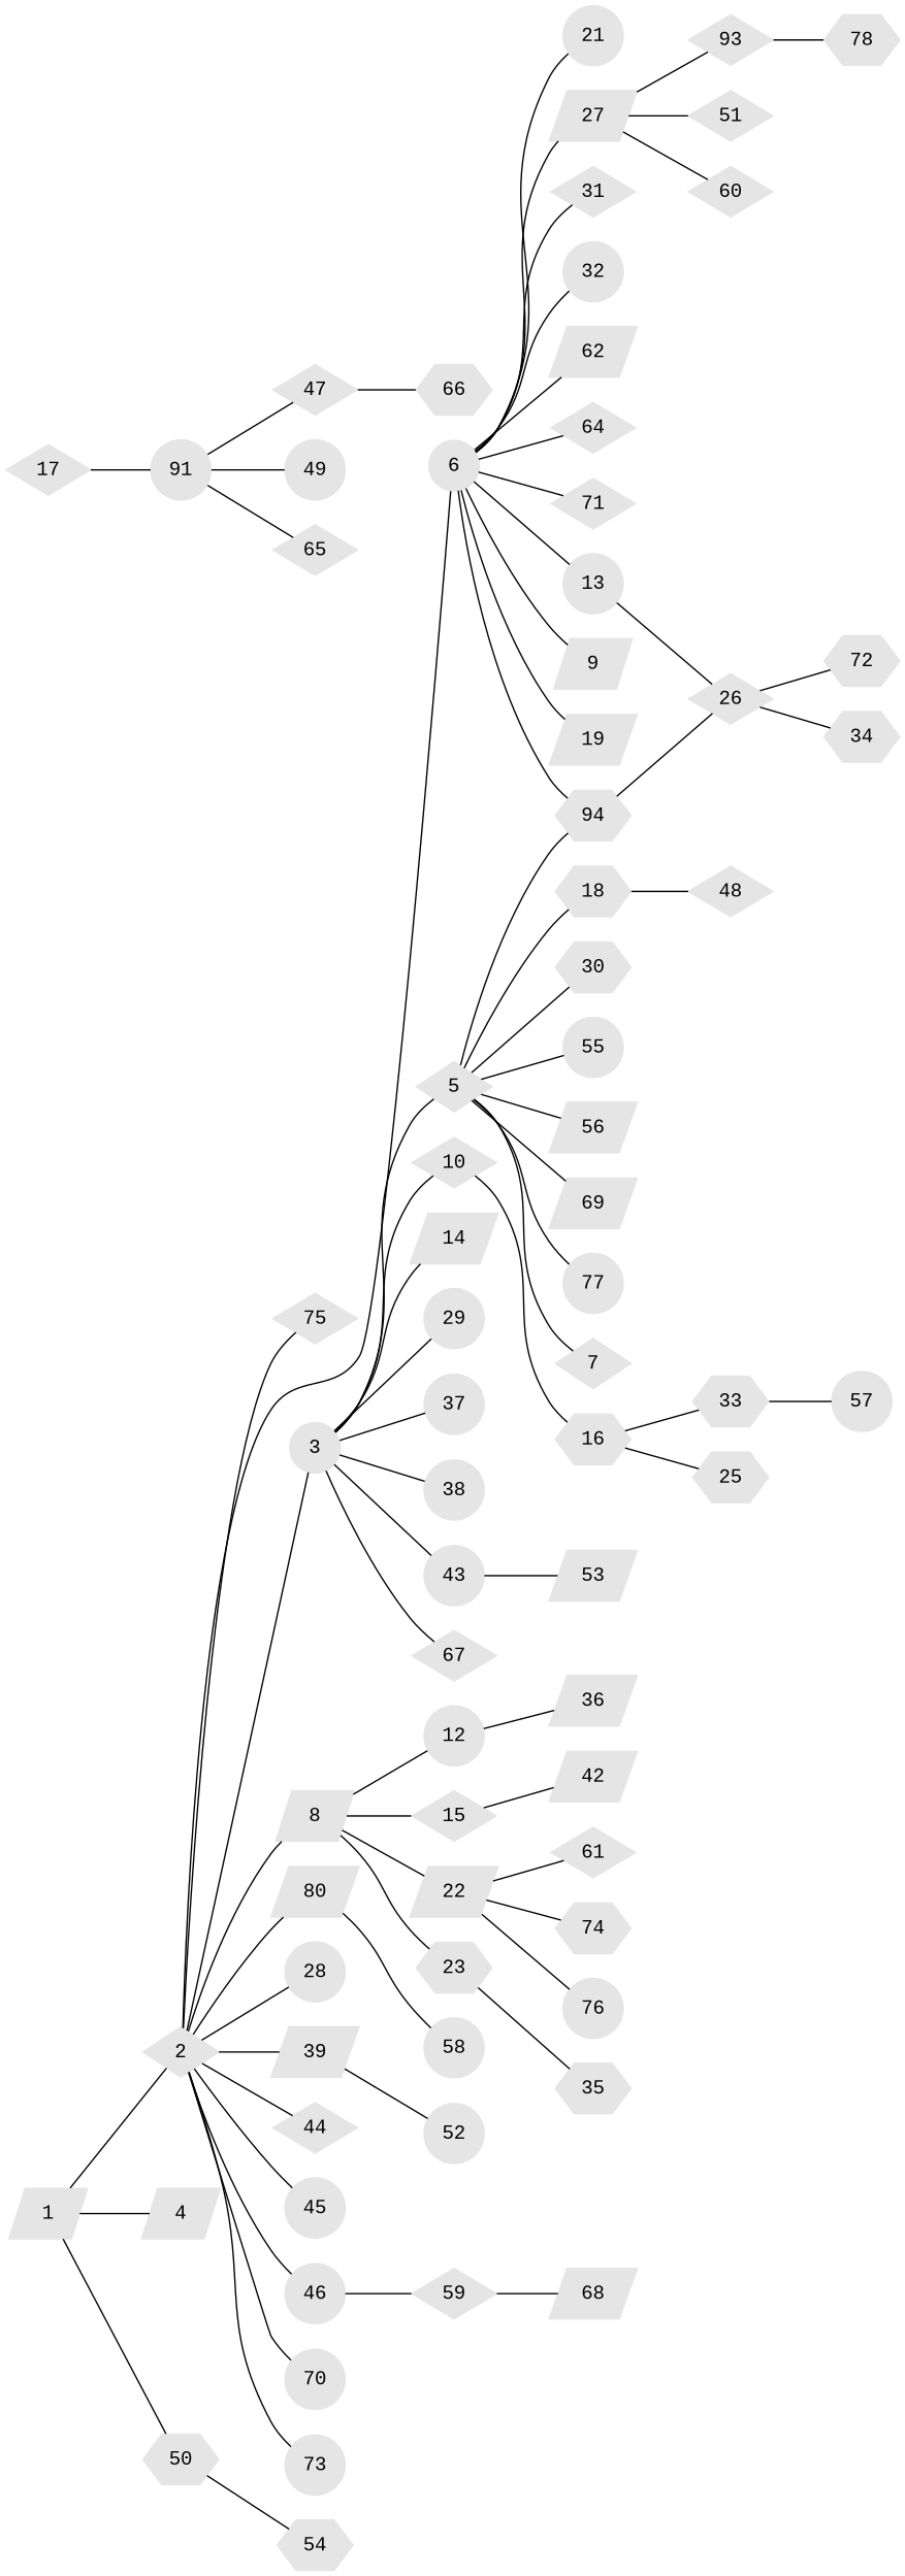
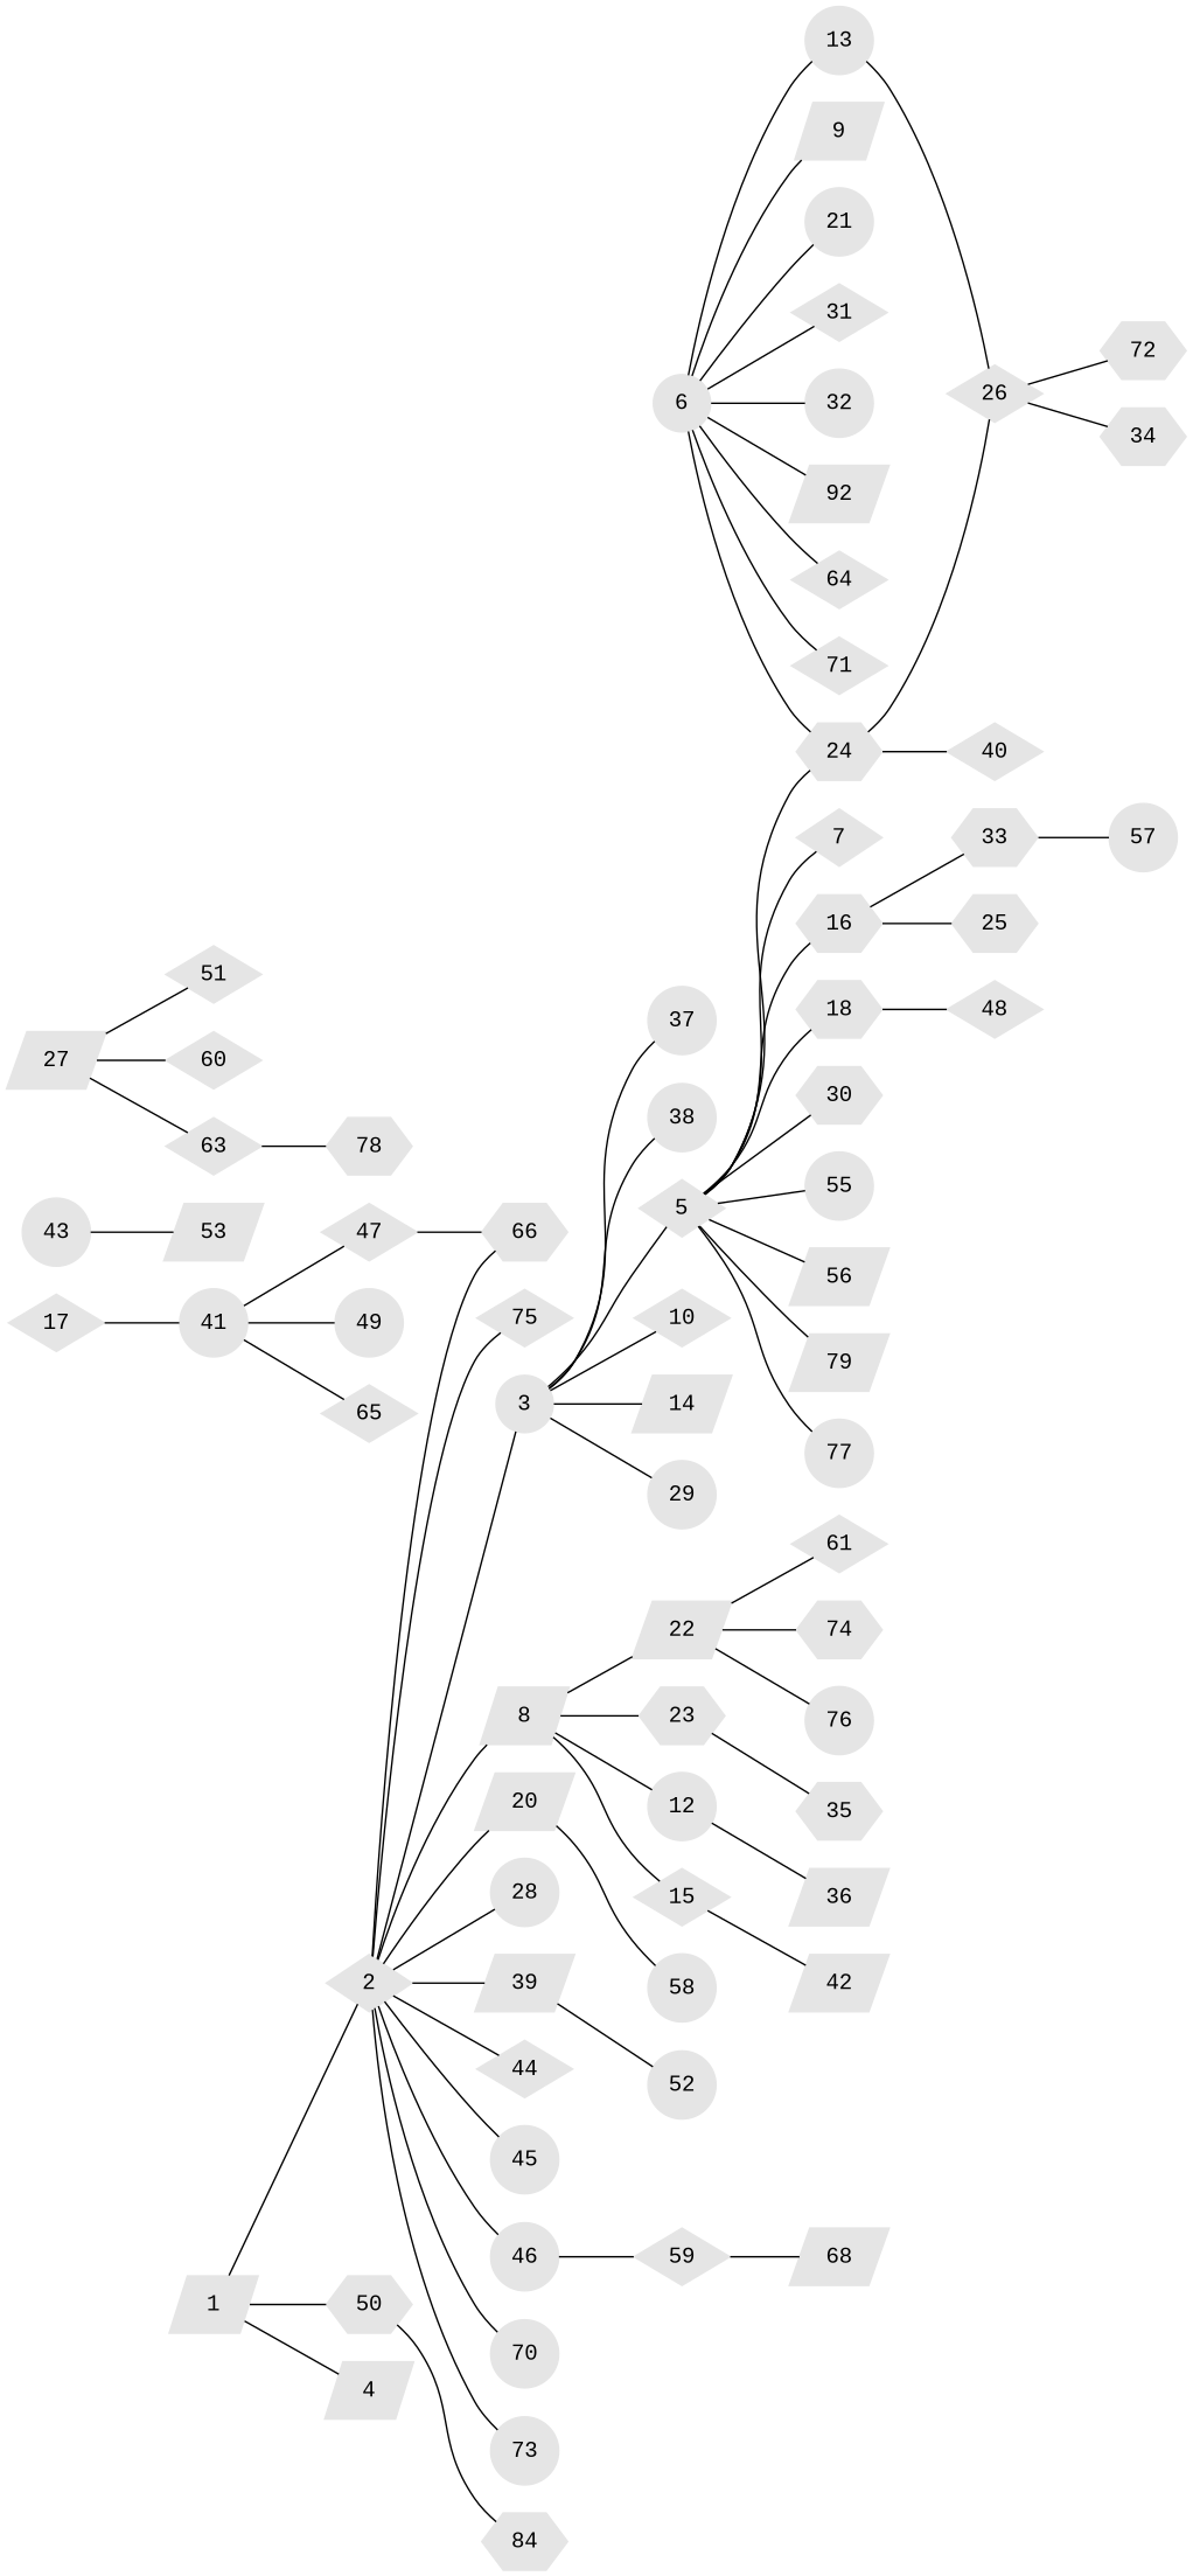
  graph {
    fontname="Liberation Mono"
    rankdir=LR
    node [color=gray90 fontname="Liberation Mono" shape=circle style=filled]
    edge [fontname="Liberation Mono"]
    1 [shape=parallelogram]
    2 [shape=diamond]
    4 [shape=parallelogram]
    50 [shape=hexagon]
    3
    6
    8 [shape=parallelogram]
-   20 [shape=parallelogram label=80]
+   20 [shape=parallelogram]
    28
    39 [shape=parallelogram]
    44 [shape=diamond]
    45
    46
    70
    73
    75 [shape=diamond]
-   54 [shape=hexagon]
+   54 [shape=hexagon label=84]
    5 [shape=diamond]
    10 [shape=diamond]
    14 [shape=parallelogram]
    29
    37
    38
    43
-   67 [shape=diamond]
-   24 [shape=hexagon label=94]
+   24 [shape=hexagon]
    9 [shape=parallelogram]
    13
-   19 [shape=parallelogram]
    21
    27 [shape=parallelogram]
    31 [shape=diamond]
    32
-   62 [shape=parallelogram]
+   62 [shape=parallelogram label=92]
    64 [shape=diamond]
    71 [shape=diamond]
    12
    15 [shape=diamond]
    22 [shape=parallelogram]
    23 [shape=hexagon]
    58
    52
    59 [shape=diamond]
    7 [shape=diamond]
    16 [shape=hexagon]
    18 [shape=hexagon]
    30 [shape=hexagon]
    55
    56 [shape=parallelogram]
-   69 [shape=parallelogram]
+   69 [shape=parallelogram label=79]
    77
    53 [shape=parallelogram]
    25 [shape=hexagon]
    33 [shape=hexagon]
    48 [shape=diamond]
    26 [shape=diamond]
+   40 [shape=diamond]
    51 [shape=diamond]
    60 [shape=diamond]
-   63 [shape=diamond label=93]
+   63 [shape=diamond]
    36 [shape=parallelogram]
    42 [shape=parallelogram]
    61 [shape=diamond]
    74 [shape=hexagon]
    76
    35 [shape=hexagon]
-   41 [label=91]
+   41
    17 [shape=diamond]
    34 [shape=hexagon]
    72 [shape=hexagon]
    57
    47 [shape=diamond]
    49
    65 [shape=diamond]
    78 [shape=hexagon]
    66 [shape=hexagon]
    68 [shape=parallelogram]
    1 -- 2
    1 -- 4
    1 -- 50
    2 -- 3
-   2 -- 6
+   2 -- 66
    2 -- 8
    2 -- 20
    2 -- 28
    2 -- 39
    2 -- 44
    2 -- 45
    2 -- 46
    2 -- 70
    2 -- 73
    2 -- 75
    50 -- 54
    3 -- 5
    3 -- 10
    3 -- 14
    3 -- 29
    3 -- 37
    3 -- 38
-   3 -- 43
-   3 -- 67
    6 -- 24
    6 -- 9
    6 -- 13
-   6 -- 19
    6 -- 21
-   6 -- 27
    6 -- 31
    6 -- 32
    6 -- 62
    6 -- 64
    6 -- 71
    8 -- 12
    8 -- 15
    8 -- 22
    8 -- 23
    20 -- 58
    39 -- 52
    46 -- 59
    5 -- 24
    5 -- 7
-   10 -- 16
+   5 -- 16
    5 -- 18
    5 -- 30
    5 -- 55
    5 -- 56
    5 -- 69
    5 -- 77
    43 -- 53
    24 -- 26
+   24 -- 40
    13 -- 26
    27 -- 51
    27 -- 60
    27 -- 63
    12 -- 36
    15 -- 42
    22 -- 61
    22 -- 74
    22 -- 76
    23 -- 35
    59 -- 68
    16 -- 25
    16 -- 33
    18 -- 48
    33 -- 57
    26 -- 34
    26 -- 72
    63 -- 78
    41 -- 47
    41 -- 49
    41 -- 65
    17 -- 41
    47 -- 66
  }
